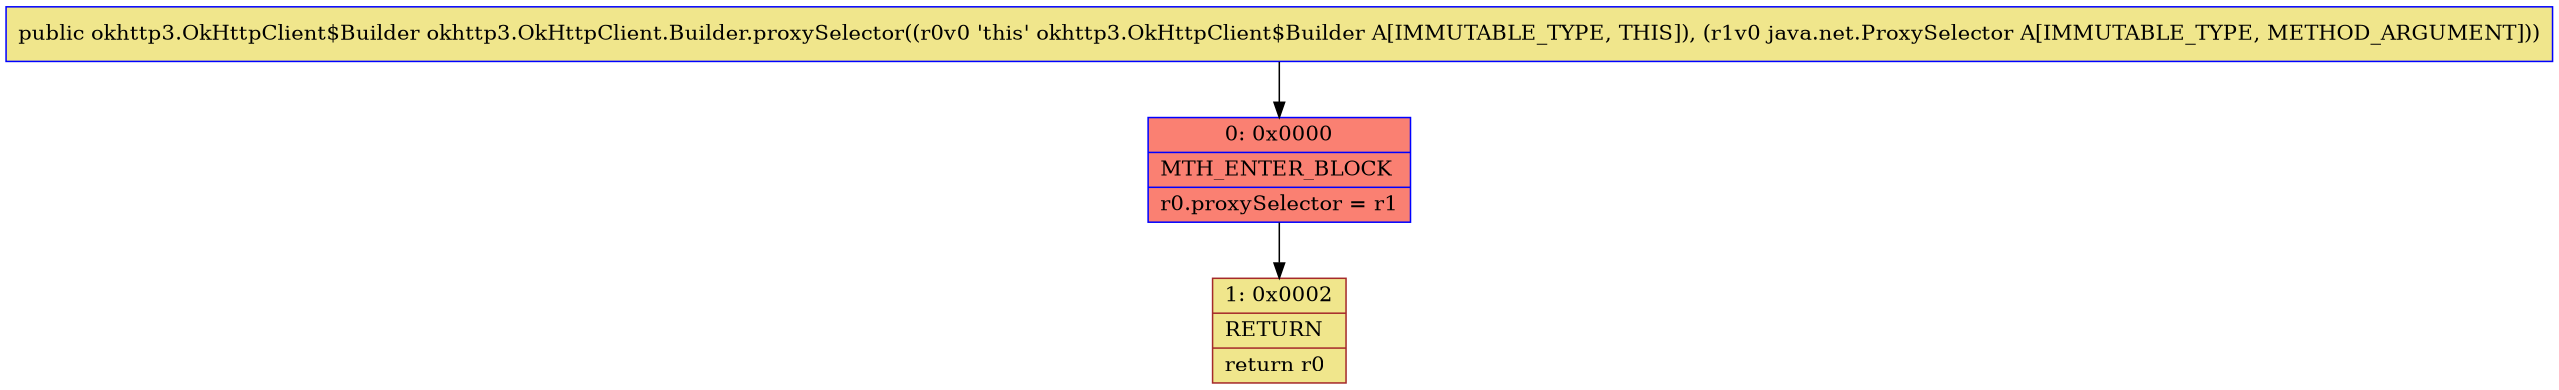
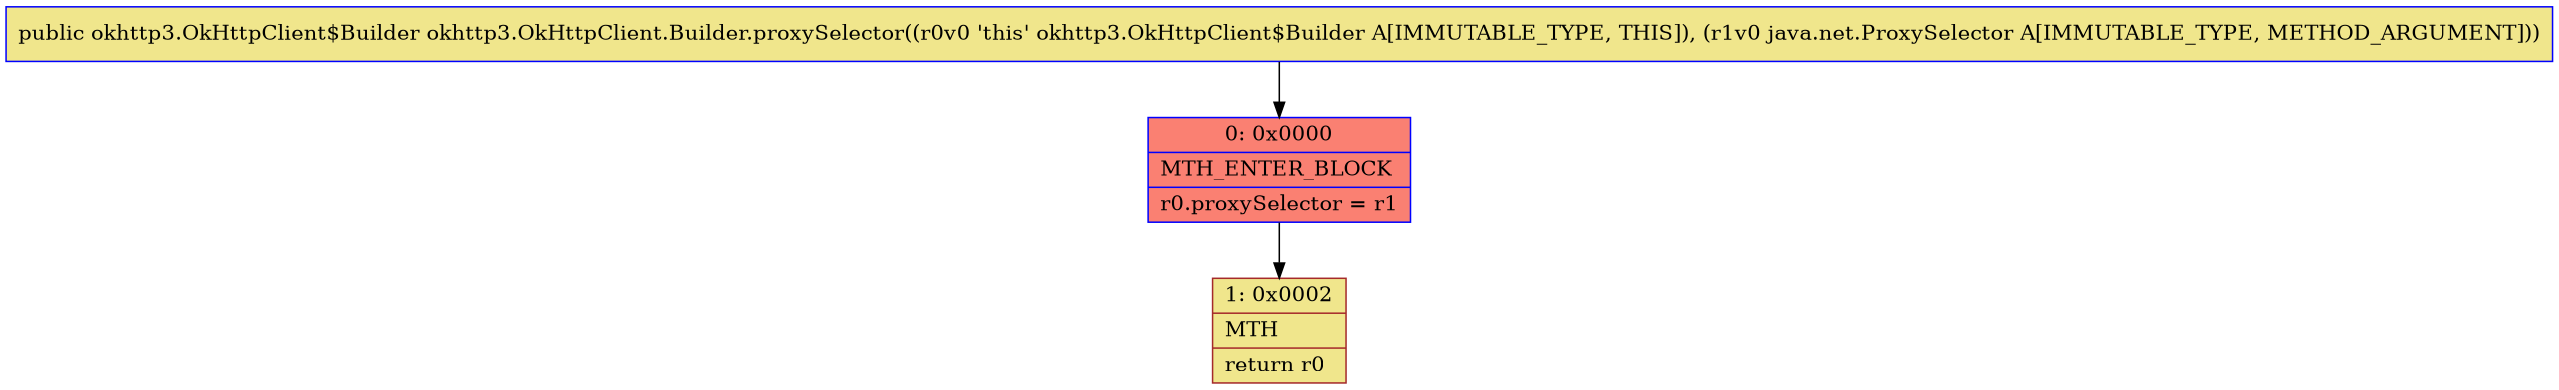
  digraph {
    node [shape=record style=filled fillcolor=khaki color=blue]
    n1 [label="{0\:\ 0x0000|MTH_ENTER_BLOCK\l|r0.proxySelector = r1\l}" fillcolor=salmon]
-   n2 [label="{1\:\ 0x0002|RETURN\l|return r0\l}" color=brown]
+   n2 [label="{1\:\ 0x0002|MTH\l|return r0\l}" color=brown]
    n3 [label="{public okhttp3.OkHttpClient$Builder okhttp3.OkHttpClient.Builder.proxySelector((r0v0 'this' okhttp3.OkHttpClient$Builder A[IMMUTABLE_TYPE, THIS]), (r1v0 java.net.ProxySelector A[IMMUTABLE_TYPE, METHOD_ARGUMENT])) }"]
    n1 -> n2
    n3 -> n1
  }
